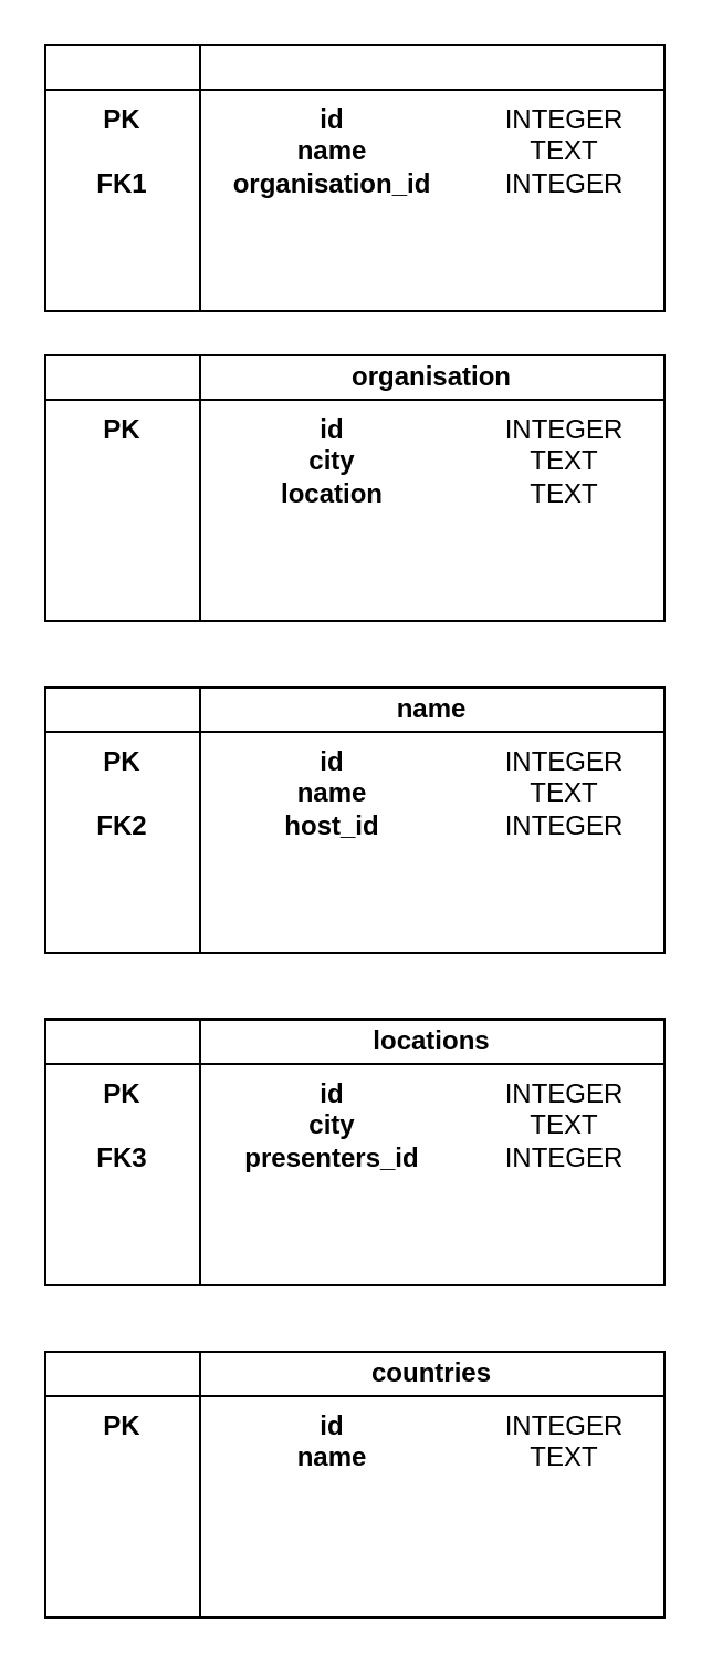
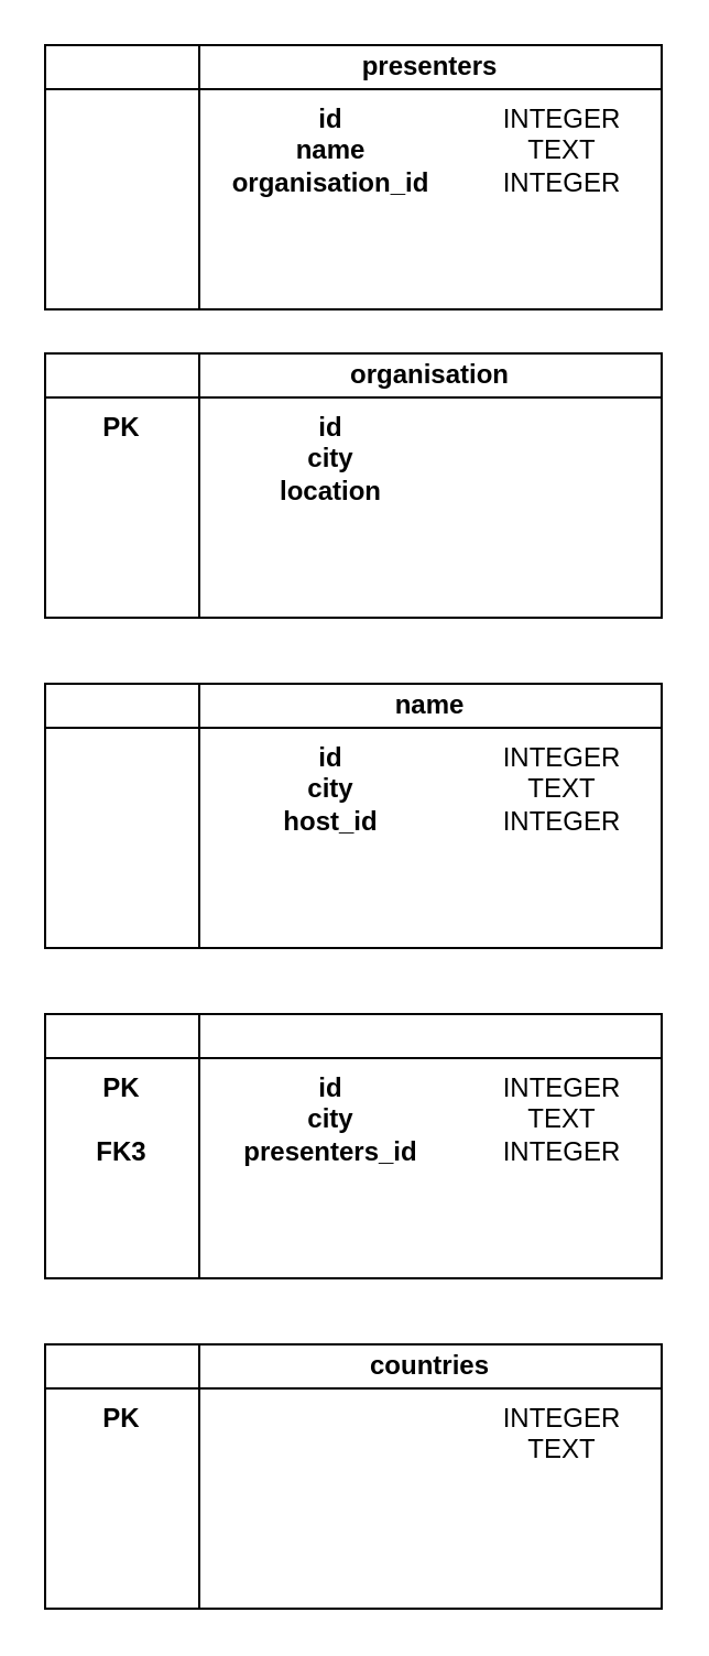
  <mxCell id="0" />
  <mxCell id="1" parent="0" />
  <mxCell id="2" value="" style="shape=internalStorage;whiteSpace=wrap;html=1;backgroundOutline=1;dx=70;dy=20;" vertex="1" parent="1"><mxGeometry x="20" y="20" width="280" height="120" as="geometry" /></mxCell>
+ <mxCell id="3" value="&lt;b&gt;presenters&lt;/b&gt;" style="text;html=1;strokeColor=none;fillColor=none;align=center;verticalAlign=middle;whiteSpace=wrap;rounded=0;" vertex="1" parent="1"><mxGeometry x="90" y="20" width="210" height="20" as="geometry" /></mxCell>
  <mxCell id="4" value="id&lt;br&gt;name&lt;br&gt;organisation_id" style="text;html=1;strokeColor=none;fillColor=none;align=center;verticalAlign=top;whiteSpace=wrap;rounded=0;fontStyle=1" vertex="1" parent="1"><mxGeometry x="90" y="40" width="120" height="100" as="geometry" /></mxCell>
- <mxCell id="5" value="PK&lt;br&gt;&lt;br&gt;FK1" style="text;html=1;strokeColor=none;fillColor=none;align=center;verticalAlign=top;whiteSpace=wrap;rounded=0;fontStyle=1" vertex="1" parent="1"><mxGeometry x="20" y="40" width="70" height="100" as="geometry" /></mxCell>
  <mxCell id="6" value="INTEGER&lt;br&gt;TEXT&lt;br&gt;INTEGER" style="text;html=1;strokeColor=none;fillColor=none;align=center;verticalAlign=top;whiteSpace=wrap;rounded=0;" vertex="1" parent="1"><mxGeometry x="210" y="40" width="90" height="100" as="geometry" /></mxCell>
  <mxCell id="7" value="" style="shape=internalStorage;whiteSpace=wrap;html=1;backgroundOutline=1;dx=70;dy=20;" vertex="1" parent="1"><mxGeometry x="20" y="160" width="280" height="120" as="geometry" /></mxCell>
  <mxCell id="8" value="&lt;b&gt;organisation&lt;/b&gt;" style="text;html=1;strokeColor=none;fillColor=none;align=center;verticalAlign=middle;whiteSpace=wrap;rounded=0;" vertex="1" parent="1"><mxGeometry x="90" y="160" width="210" height="20" as="geometry" /></mxCell>
  <mxCell id="9" value="id&lt;br&gt;city&lt;br&gt;location" style="text;html=1;strokeColor=none;fillColor=none;align=center;verticalAlign=top;whiteSpace=wrap;rounded=0;fontStyle=1" vertex="1" parent="1"><mxGeometry x="90" y="180" width="120" height="100" as="geometry" /></mxCell>
  <mxCell id="10" value="PK" style="text;html=1;strokeColor=none;fillColor=none;align=center;verticalAlign=top;whiteSpace=wrap;rounded=0;fontStyle=1" vertex="1" parent="1"><mxGeometry x="20" y="180" width="70" height="100" as="geometry" /></mxCell>
- <mxCell id="11" value="INTEGER&lt;br&gt;TEXT&lt;br&gt;TEXT" style="text;html=1;strokeColor=none;fillColor=none;align=center;verticalAlign=top;whiteSpace=wrap;rounded=0;" vertex="1" parent="1"><mxGeometry x="210" y="180" width="90" height="100" as="geometry" /></mxCell>
  <mxCell id="12" value="" style="shape=internalStorage;whiteSpace=wrap;html=1;backgroundOutline=1;dx=70;dy=20;" vertex="1" parent="1"><mxGeometry x="20" y="310" width="280" height="120" as="geometry" /></mxCell>
  <mxCell id="13" value="&lt;b&gt;name&lt;/b&gt;" style="text;html=1;strokeColor=none;fillColor=none;align=center;verticalAlign=middle;whiteSpace=wrap;rounded=0;" vertex="1" parent="1"><mxGeometry x="90" y="310" width="210" height="20" as="geometry" /></mxCell>
- <mxCell id="14" value="id&lt;br&gt;name&lt;br&gt;host_id" style="text;html=1;strokeColor=none;fillColor=none;align=center;verticalAlign=top;whiteSpace=wrap;rounded=0;fontStyle=1" vertex="1" parent="1"><mxGeometry x="90" y="330" width="120" height="100" as="geometry" /></mxCell>
- <mxCell id="15" value="PK&lt;br&gt;&lt;br&gt;FK2" style="text;html=1;strokeColor=none;fillColor=none;align=center;verticalAlign=top;whiteSpace=wrap;rounded=0;fontStyle=1" vertex="1" parent="1"><mxGeometry x="20" y="330" width="70" height="100" as="geometry" /></mxCell>
+ <mxCell id="14" value="id&lt;br&gt;city&lt;br&gt;host_id" style="text;html=1;strokeColor=none;fillColor=none;align=center;verticalAlign=top;whiteSpace=wrap;rounded=0;fontStyle=1" vertex="1" parent="1"><mxGeometry x="90" y="330" width="120" height="100" as="geometry" /></mxCell>
  <mxCell id="16" value="INTEGER&lt;br&gt;TEXT&lt;br&gt;INTEGER" style="text;html=1;strokeColor=none;fillColor=none;align=center;verticalAlign=top;whiteSpace=wrap;rounded=0;" vertex="1" parent="1"><mxGeometry x="210" y="330" width="90" height="100" as="geometry" /></mxCell>
  <mxCell id="17" value="" style="shape=internalStorage;whiteSpace=wrap;html=1;backgroundOutline=1;dx=70;dy=20;" vertex="1" parent="1"><mxGeometry x="20" y="460" width="280" height="120" as="geometry" /></mxCell>
- <mxCell id="18" value="&lt;b&gt;locations&lt;/b&gt;" style="text;html=1;strokeColor=none;fillColor=none;align=center;verticalAlign=middle;whiteSpace=wrap;rounded=0;" vertex="1" parent="1"><mxGeometry x="90" y="460" width="210" height="20" as="geometry" /></mxCell>
  <mxCell id="19" value="id&lt;br&gt;city&lt;br&gt;presenters_id" style="text;html=1;strokeColor=none;fillColor=none;align=center;verticalAlign=top;whiteSpace=wrap;rounded=0;fontStyle=1" vertex="1" parent="1"><mxGeometry x="90" y="480" width="120" height="100" as="geometry" /></mxCell>
  <mxCell id="20" value="PK&lt;br&gt;&lt;br&gt;FK3" style="text;html=1;strokeColor=none;fillColor=none;align=center;verticalAlign=top;whiteSpace=wrap;rounded=0;fontStyle=1" vertex="1" parent="1"><mxGeometry x="20" y="480" width="70" height="100" as="geometry" /></mxCell>
  <mxCell id="21" value="INTEGER&lt;br&gt;TEXT&lt;br&gt;INTEGER" style="text;html=1;strokeColor=none;fillColor=none;align=center;verticalAlign=top;whiteSpace=wrap;rounded=0;" vertex="1" parent="1"><mxGeometry x="210" y="480" width="90" height="100" as="geometry" /></mxCell>
  <mxCell id="22" value="" style="shape=internalStorage;whiteSpace=wrap;html=1;backgroundOutline=1;dx=70;dy=20;" vertex="1" parent="1"><mxGeometry x="20" y="610" width="280" height="120" as="geometry" /></mxCell>
  <mxCell id="23" value="&lt;b&gt;countries&lt;/b&gt;" style="text;html=1;strokeColor=none;fillColor=none;align=center;verticalAlign=middle;whiteSpace=wrap;rounded=0;" vertex="1" parent="1"><mxGeometry x="90" y="610" width="210" height="20" as="geometry" /></mxCell>
- <mxCell id="24" value="id&lt;br&gt;name" style="text;html=1;strokeColor=none;fillColor=none;align=center;verticalAlign=top;whiteSpace=wrap;rounded=0;fontStyle=1" vertex="1" parent="1"><mxGeometry x="90" y="630" width="120" height="100" as="geometry" /></mxCell>
  <mxCell id="25" value="PK" style="text;html=1;strokeColor=none;fillColor=none;align=center;verticalAlign=top;whiteSpace=wrap;rounded=0;fontStyle=1" vertex="1" parent="1"><mxGeometry x="20" y="630" width="70" height="100" as="geometry" /></mxCell>
  <mxCell id="26" value="INTEGER&lt;br&gt;TEXT" style="text;html=1;strokeColor=none;fillColor=none;align=center;verticalAlign=top;whiteSpace=wrap;rounded=0;" vertex="1" parent="1"><mxGeometry x="210" y="630" width="90" height="100" as="geometry" /></mxCell>
